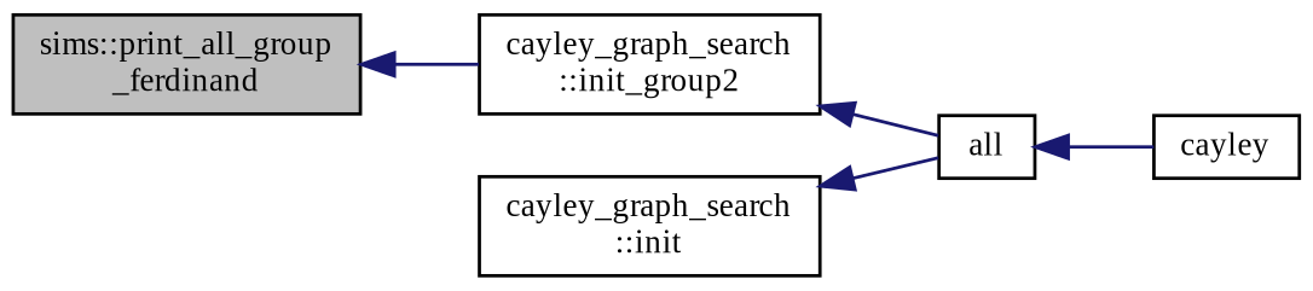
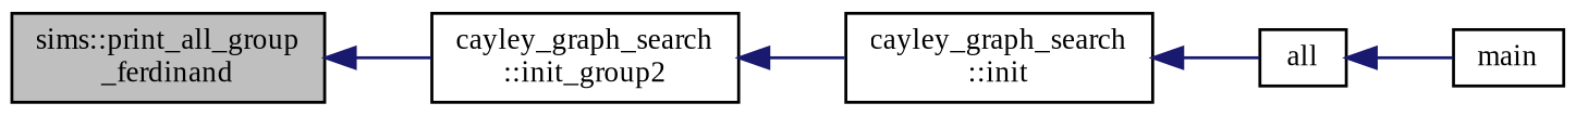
  digraph {
    fontname="Liberation Serif"
    rankdir=LR
    node [color=black fillcolor=white fontname="Liberation Serif" fontsize=10 shape=record style=filled]
    edge [color=midnightblue dir=back fontname="Liberation Serif" fontsize=10 labelfontname=Helvetica labelfontsize=10 style=solid]
    n1 [fillcolor=grey75 fontcolor=black height=0.2 label="sims::print_all_group\l_ferdinand" width=0.4]
    n2 [height=0.2 label="cayley_graph_search\l::init_group2" width=0.4]
    n3 [height=0.2 label="cayley_graph_search\l::init" width=0.4]
    n4 [height=0.2 label=all width=0.4]
-   n5 [height=0.2 label=cayley width=0.4]
+   n5 [height=0.2 label=main width=0.4]
    n1 -> n2
-   n2 -> n4
+   n2 -> n3
    n3 -> n4
    n4 -> n5
  }
